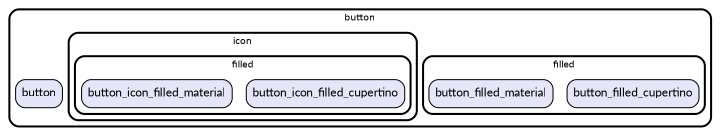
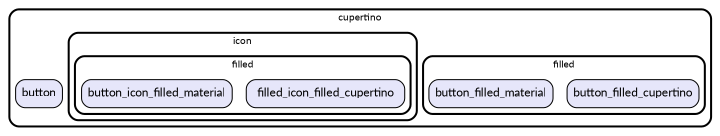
  digraph {
    fontname=Lato
    fontsize=13
    penwidth=2.6
    style=rounded
    node [fillcolor=Lavender fontname=Lato fontsize=15 penwidth=1.3 shape=rect style="filled,rounded"]
    n1 [label=button_filled_cupertino]
    n2 [label=button_filled_material]
-   n3 [label=button_icon_filled_cupertino]
+   n3 [label=filled_icon_filled_cupertino]
    n4 [label=button_icon_filled_material]
    n5 [label=button]
    subgraph cluster_1 {
-     label=button
+     label=cupertino
      n5
      subgraph cluster_2 {
        label=filled
        n1
        n2
      }
      subgraph cluster_3 {
        label=icon
        subgraph cluster_4 {
          label=filled
          n3
          n4
        }
      }
    }
  }
